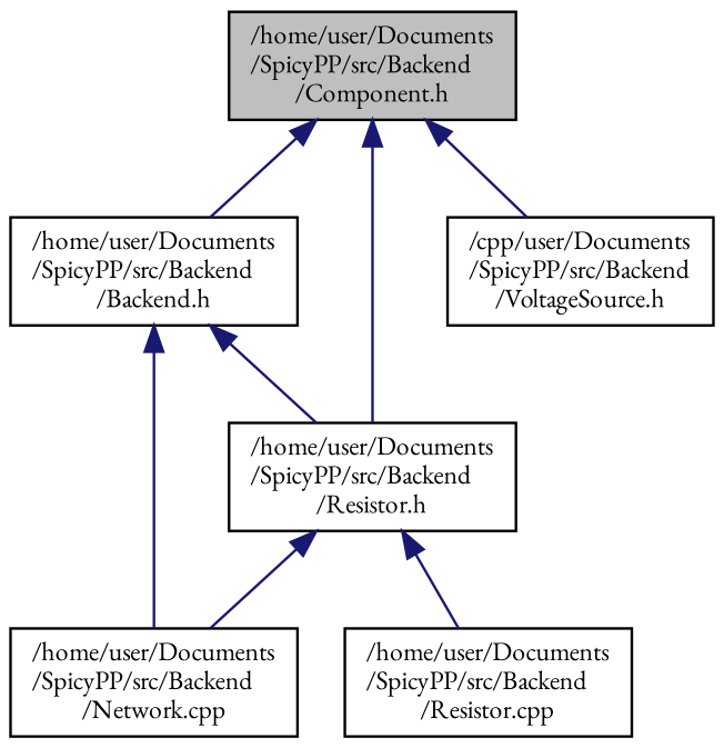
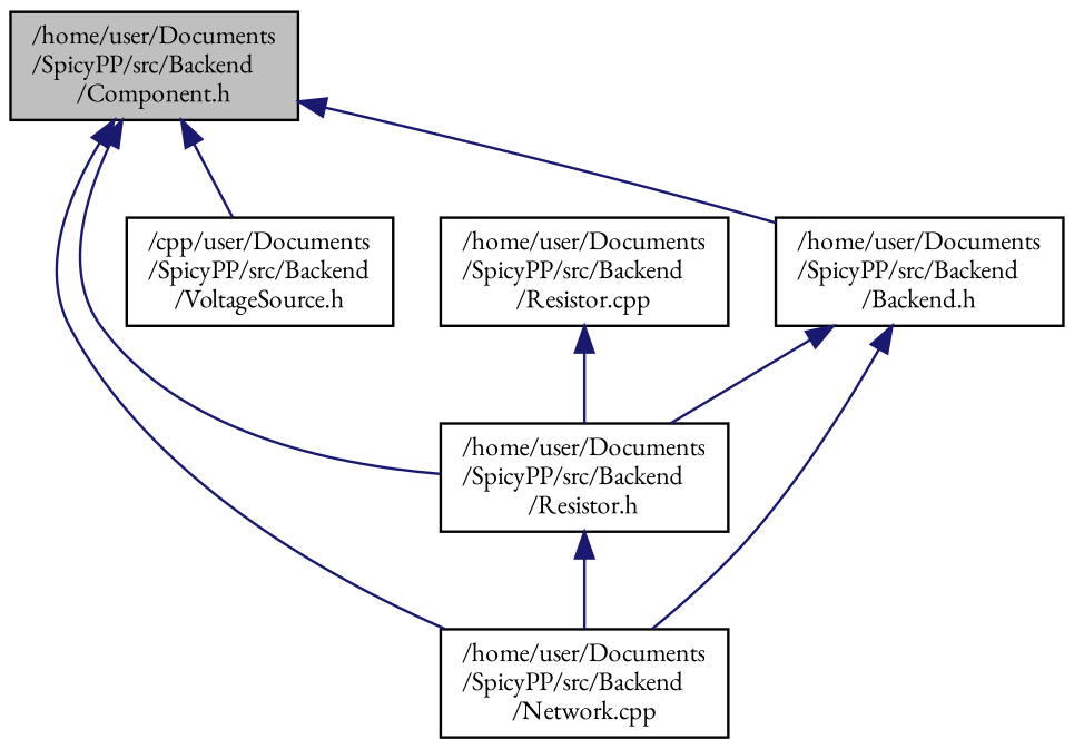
  digraph {
    fontname="EB Garamond"
    node [color=black fillcolor=white fontname="EB Garamond" fontsize=10 shape=record style=filled]
    edge [color=midnightblue dir=back fontname="EB Garamond" fontsize=10 labelfontname=Helvetica labelfontsize=10 style=solid]
    n1 [fillcolor=grey75 fontcolor=black height=0.2 label="/home/user/Documents\l/SpicyPP/src/Backend\l/Component.h" width=0.4]
    n2 [height=0.2 label="/home/user/Documents\l/SpicyPP/src/Backend\l/Backend.h" width=0.4]
    n3 [height=0.2 label="/home/user/Documents\l/SpicyPP/src/Backend\l/Network.cpp" width=0.4]
    n4 [height=0.2 label="/home/user/Documents\l/SpicyPP/src/Backend\l/Resistor.h" width=0.4]
    n5 [height=0.2 label="/cpp/user/Documents\l/SpicyPP/src/Backend\l/VoltageSource.h" width=0.4]
    n6 [height=0.2 label="/home/user/Documents\l/SpicyPP/src/Backend\l/Resistor.cpp" width=0.4]
    n1 -> n2
+   n1 -> n3
    n1 -> n4
    n1 -> n5
    n2 -> n3
    n2 -> n4
    n4 -> n3
-   n4 -> n6
+   n6 -> n4
  }
